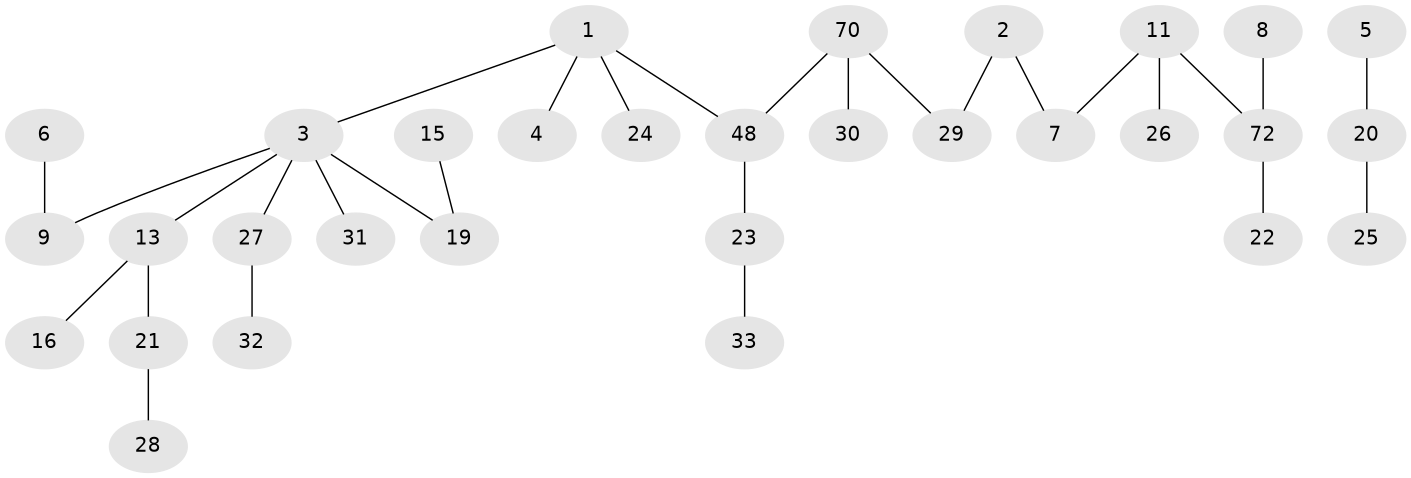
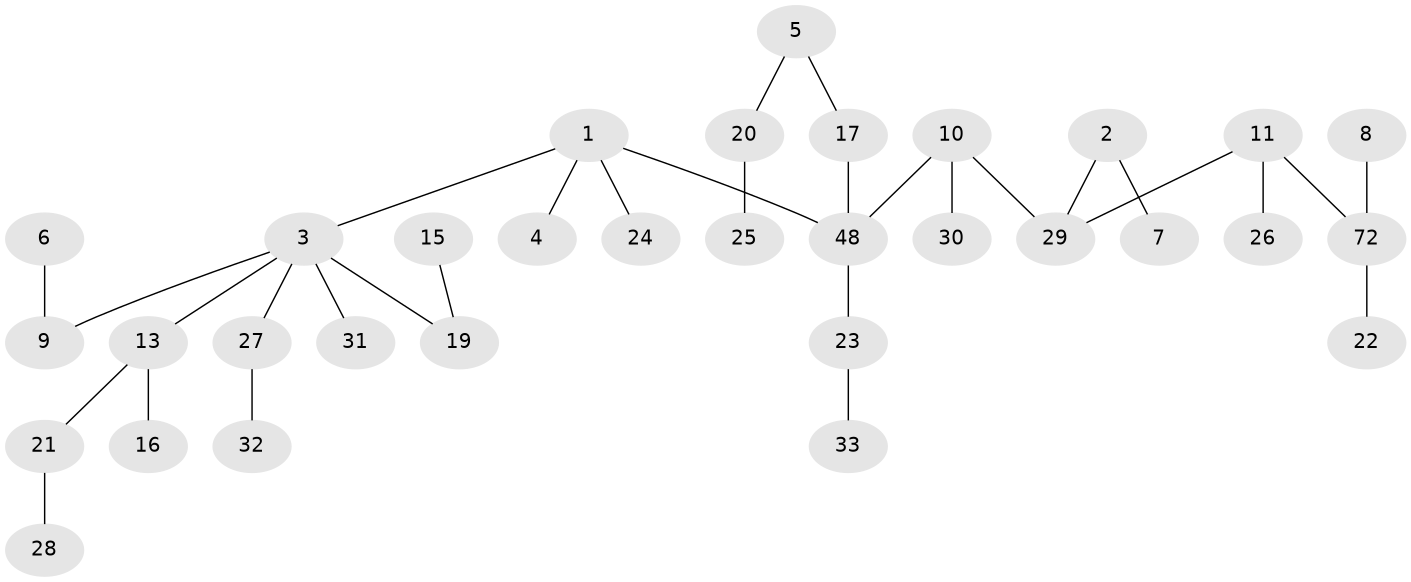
  graph {
    fontname="DejaVu Sans"
    node [color=gray90 fontname="DejaVu Sans" style=filled]
    edge [fontname="DejaVu Sans" weight=1.0]
    1
    3
    4
    n4 [label=48]
    24
    9
    13
    19
    27
    31
    23
    2
    7
    29
    16
    21
    32
    5
+   17
    20
    25
    6
    n23 [label=72]
    8
    22
-   10 [label=70]
+   10
    30
    11
    26
    28
    15
    33
    1 -- 3
    1 -- 4
    1 -- n4
    1 -- 24
    3 -- 9
    3 -- 13
    3 -- 19
    3 -- 27
    3 -- 31
    n4 -- 23
    13 -- 16
    13 -- 21
    27 -- 32
    23 -- 33
    2 -- 7
    2 -- 29
    21 -- 28
+   5 -- 17
    5 -- 20
+   17 -- n4
    20 -- 25
    6 -- 9
    n23 -- 22
    8 -- n23
    10 -- n4
    10 -- 29
    10 -- 30
-   11 -- 7
+   11 -- 29
    11 -- n23
    11 -- 26
    15 -- 19
  }
